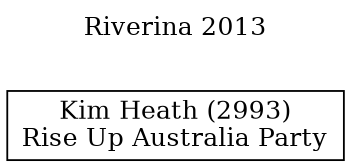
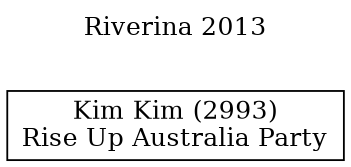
  digraph {
    label="Riverina 2013"
    labelloc=t
    mclimit=10
-   n1 [label="Kim Heath (2993)\nRise Up Australia Party" shape=box]
+   n1 [label="Kim Kim (2993)\nRise Up Australia Party" shape=box]
  }
